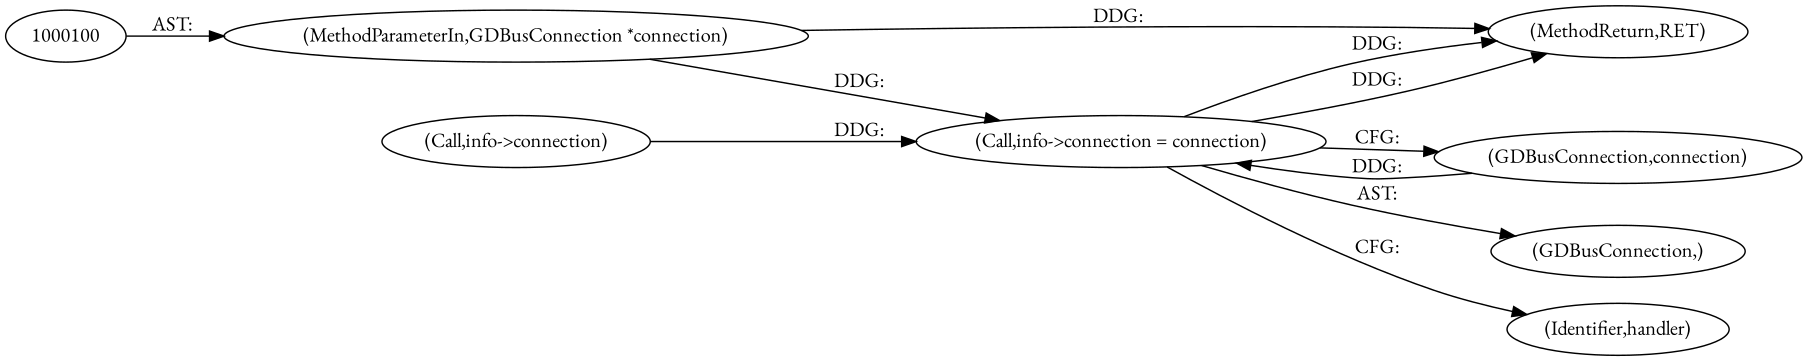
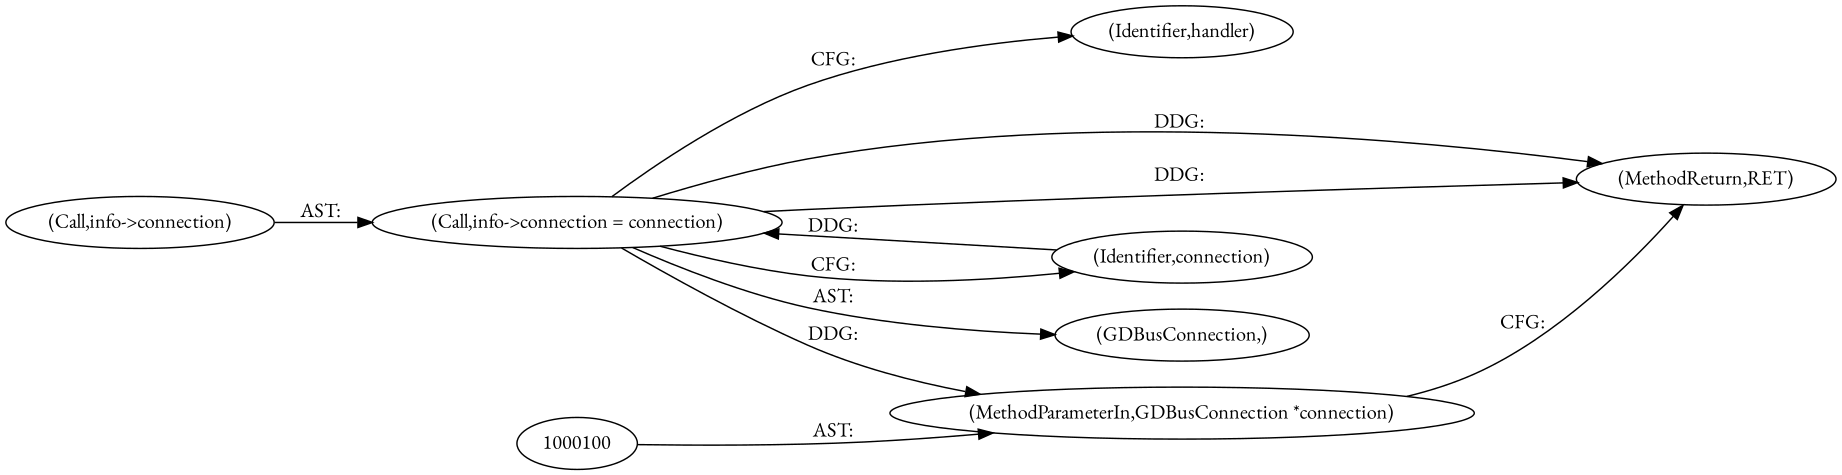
  digraph {
    fontname="EB Garamond"
    rankdir=LR
    node [fontname="EB Garamond"]
    edge [fontname="EB Garamond"]
    n1 [label="(MethodParameterIn,GDBusConnection *connection)"]
    n2 [label="(Call,info->connection = connection)"]
    n3 [label="(MethodReturn,RET)"]
-   n4 [label="(GDBusConnection,connection)"]
+   n4 [label="(Identifier,connection)"]
    n5 [label="(GDBusConnection,)"]
    n6 [label="(Identifier,handler)"]
    1000100
    n8 [label="(Call,info->connection)"]
-   n1 -> n2 [label="DDG: "]
-   n1 -> n3 [label="DDG: "]
+   n2 -> n1 [label="DDG: "]
+   n1 -> n3 [label="CFG: "]
    n2 -> n3 [label="DDG: "]
    n2 -> n3 [label="DDG: "]
    n2 -> n4 [label="CFG: "]
    n2 -> n5 [label="AST: "]
    n2 -> n6 [label="CFG: "]
    n4 -> n2 [label="DDG: "]
    1000100 -> n1 [label="AST: "]
-   n8 -> n2 [label="DDG: "]
+   n8 -> n2 [label="AST: "]
  }
